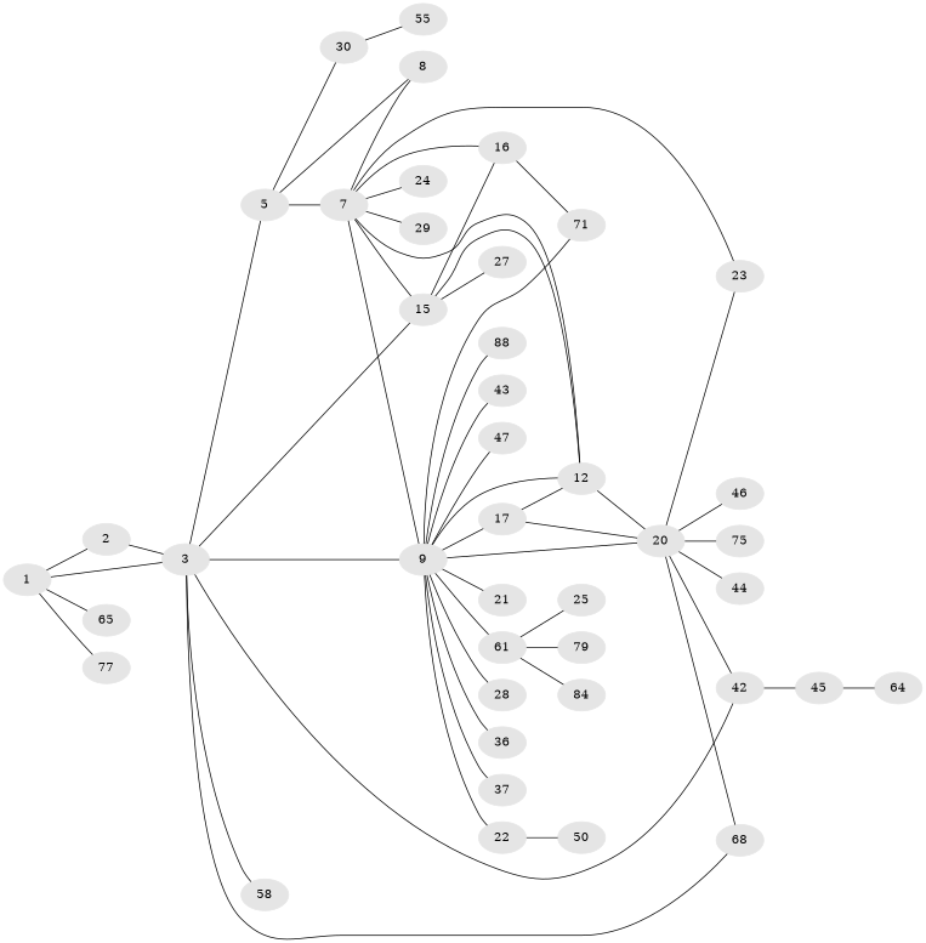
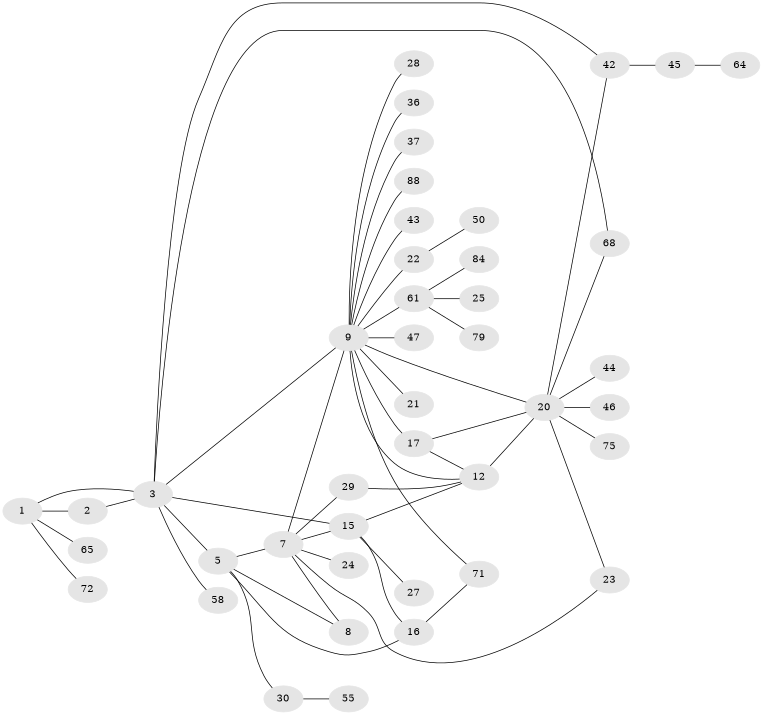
  graph {
    rankdir=LR
    node [color=gray90 style=filled]
    1
    2
    3 [super="+54+34+33+32+4+56"]
    65
-   72 [label=77]
+   72
    5 [super="+6"]
    9 [super="+18+12+10"]
    15 [super="+26+85"]
    42
    58 [super="+73"]
    68 [super="+87"]
    7 [super="+13+39"]
    8
    30 [super="+31+48+61"]
    17 [super="+83+60+63"]
    n16 [label=12]
    n17 [label=61]
    20
    21
    22
    28
    36
    37
    n24 [label=88 super="+66+62"]
    43 [super="+81"]
    47
    71
    16
    27
    45
    23 [super="+70"]
    24
    29 [super="+40"]
    55
    25
    79
    84
    44
    46
    75
    n41 [label=50]
    64
    1 -- 2
    1 -- 3 [weight=2]
    1 -- 65
    1 -- 72
    2 -- 3 [weight=2]
    3 -- 5 [weight=2]
    3 -- 9 [weight=2]
    3 -- 15
    3 -- 42
    3 -- 58
    3 -- 68
    5 -- 7 [weight=2]
    5 -- 8 [weight=2]
    5 -- 30
    9 -- 17
    9 -- n16
    9 -- n17 [weight=3]
    9 -- 20
    9 -- 21
    9 -- 22
    9 -- 28
    9 -- 36
    9 -- 37
    9 -- n24
    9 -- 43
    9 -- 47
    9 -- 71
    15 -- n16
    15 -- 16
    15 -- 27
    42 -- 45
    7 -- 9 [weight=2]
    7 -- 15 [weight=2]
    7 -- 8
-   7 -- n16
-   7 -- 16 [weight=2]
+   29 -- n16
+   5 -- 16 [weight=2]
    7 -- 23
    7 -- 24
    7 -- 29
    30 -- 55
    17 -- n16
    17 -- 20
    n16 -- 20
    n17 -- 25
    n17 -- 79
    n17 -- 84
    20 -- 42
    20 -- 68
    20 -- 23
    20 -- 44
    20 -- 46
    20 -- 75
    22 -- n41
    16 -- 71
    45 -- 64
  }
